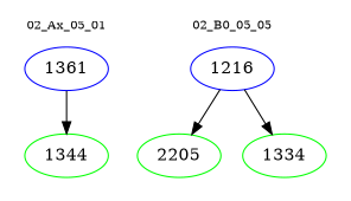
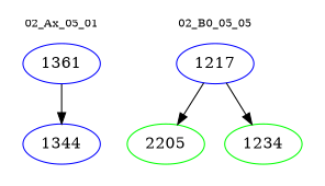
  digraph {
    node [color=green]
    edge [color=black]
    n1 [color=blue label=1361]
-   n2 [label=1344]
-   n3 [color=blue label=1216]
+   n2 [color=blue label=1344]
+   n3 [color=blue label=1217]
    n4 [label=2205]
-   n5 [label=1334]
+   n5 [label=1234]
    subgraph cluster_1 {
      color=white
      fontsize=10
      label="02_Ax_05_01"
      n1
      n2
    }
    subgraph cluster_2 {
      color=white
      fontsize=10
      label="02_B0_05_05"
      n3
      n4
      n5
    }
    n1 -> n2
    n3 -> n4
    n3 -> n5
  }
